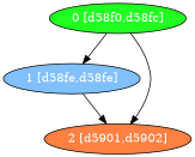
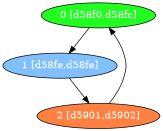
  digraph {
    node [fontcolor="#ffffff" shape=oval style=filled]
    n1 [fillcolor="#20FF20" label="0 [d58f0,d58fc]"]
    n2 [fillcolor="#80C0FF" label="1 [d58fe,d58fe]"]
    n3 [fillcolor="#FF8040" label="2 [d5901,d5902]"]
    n1 -> n2
-   n1 -> n3
+   n3 -> n1
    n2 -> n3
  }
